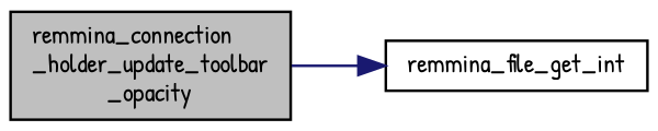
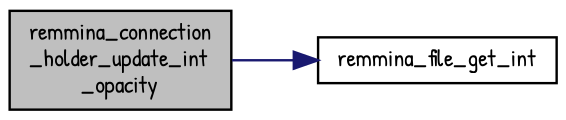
  digraph {
    rankdir=LR
    fontname="Patrick Hand"
    node [color=black fontname="Patrick Hand" fontsize=10 shape=record style=filled]
-   n1 [fillcolor=grey75 fontcolor=black height=0.2 label="remmina_connection\l_holder_update_toolbar\l_opacity" width=0.4]
+   n1 [fillcolor=grey75 fontcolor=black height=0.2 label="remmina_connection\l_holder_update_int\l_opacity" width=0.4]
    n2 [fillcolor=white height=0.2 label=remmina_file_get_int width=0.4]
    n1 -> n2 [color=midnightblue fontname="Patrick Hand" fontsize=10 labelfontname=Helvetica labelfontsize=10 style=solid]
  }
